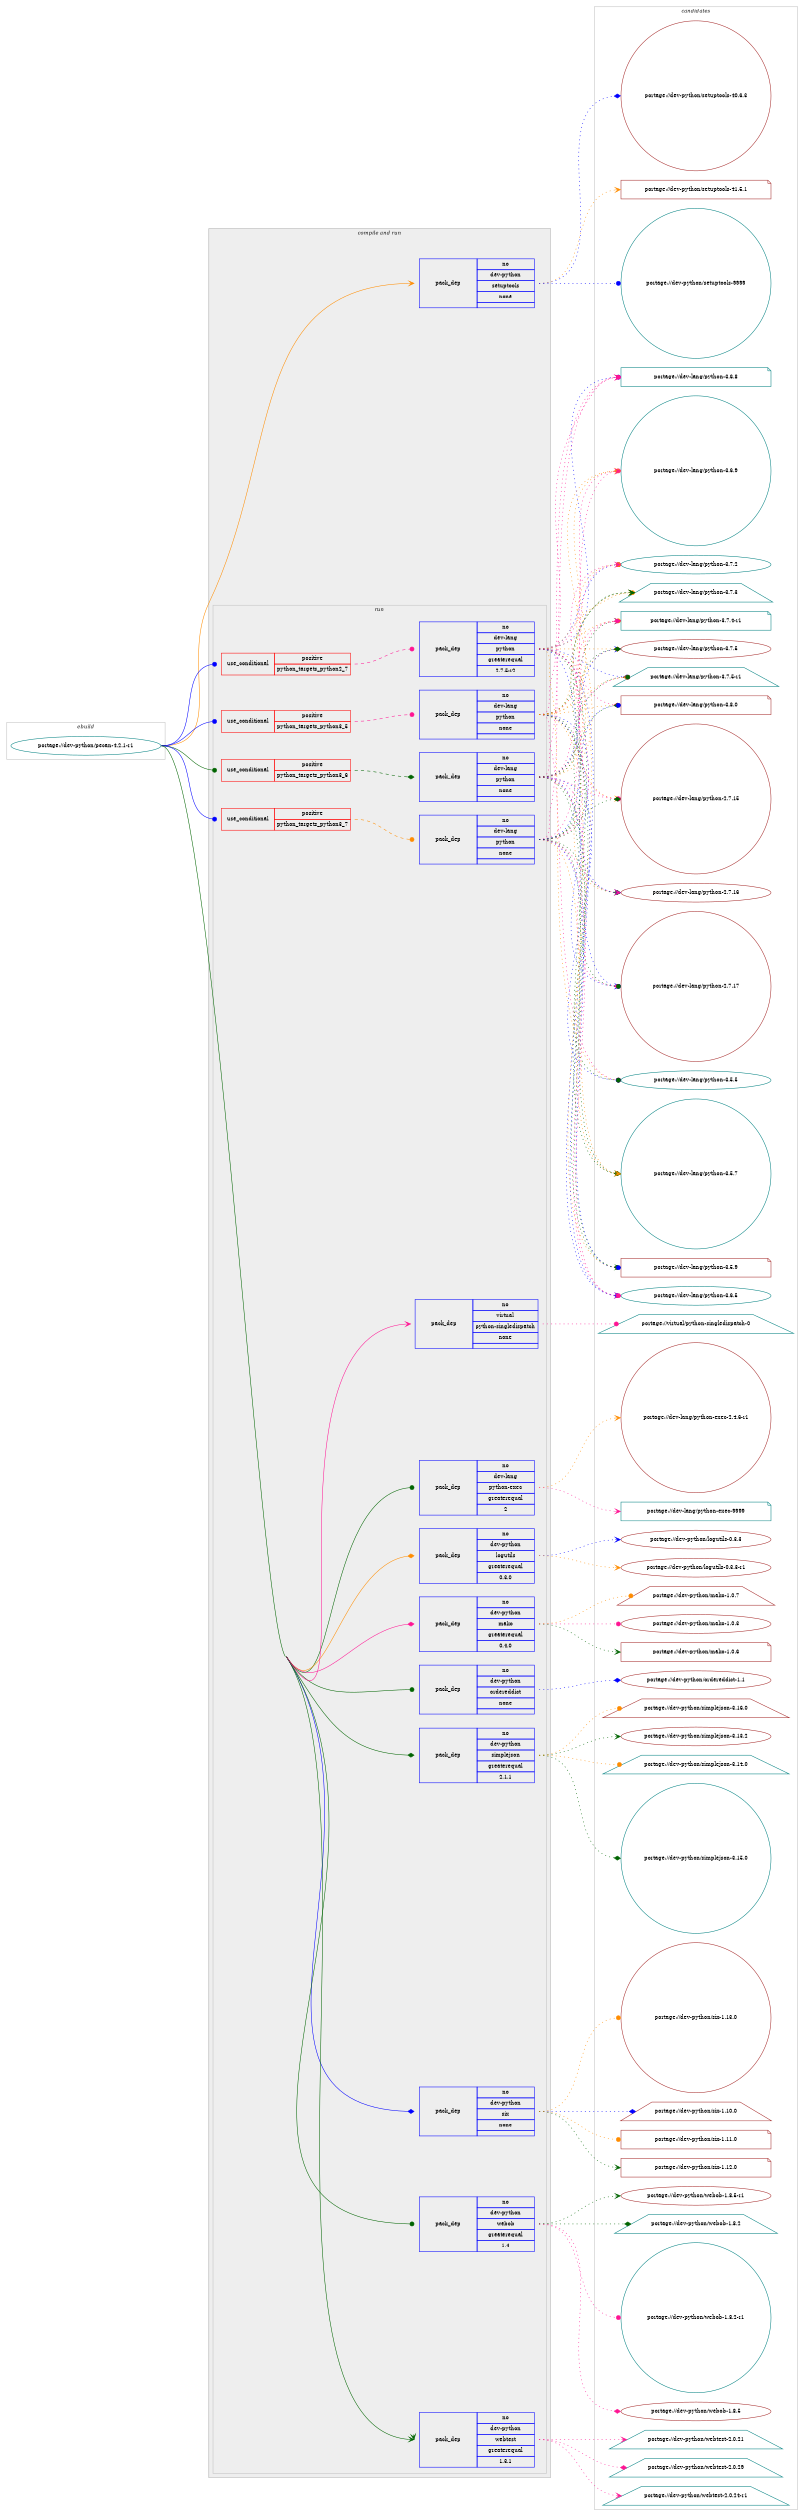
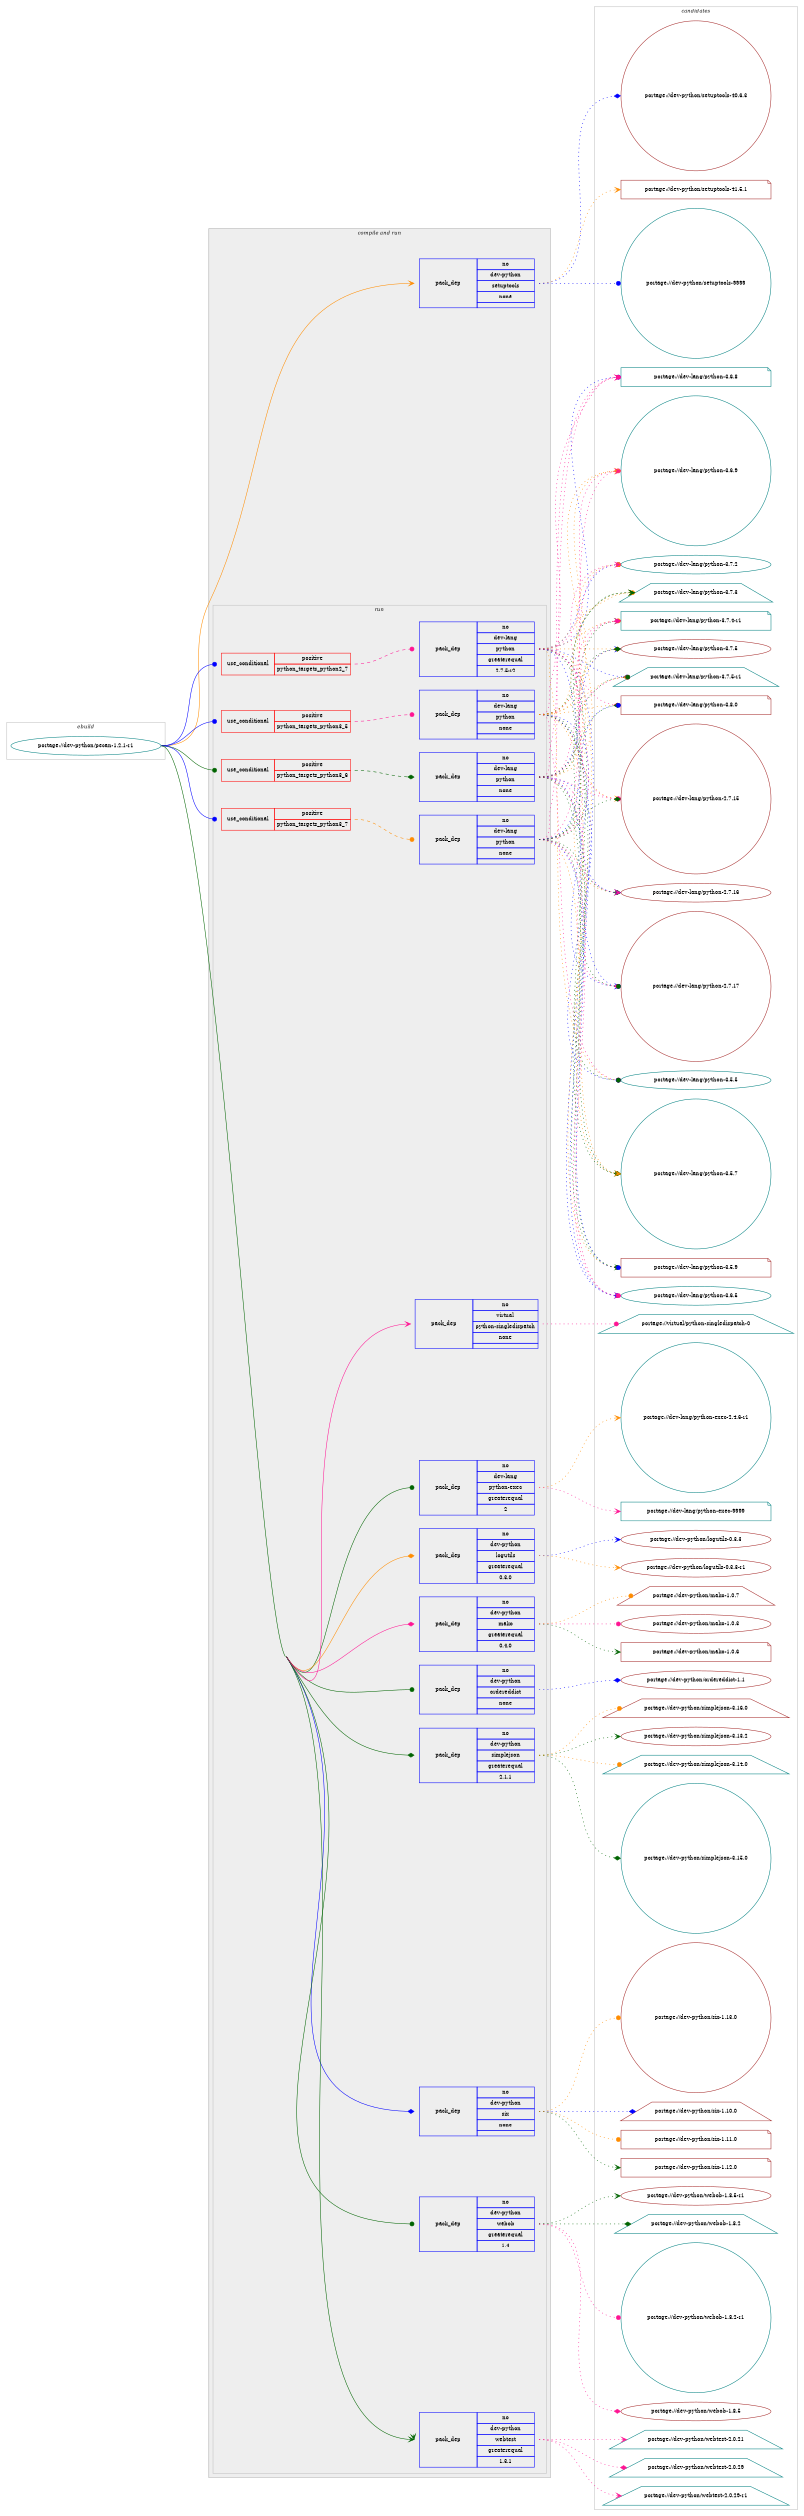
  digraph {
    compound=true
    concentrate=true
    fontname="DejaVu Serif"
    fontsize=10
    newrank=true
    rankdir=LR
    ranksep=1.5
    node [color=brown fontname="DejaVu Serif" fontsize=10 shape=none]
    edge [arrowhead=dot color=deeppink fontname="DejaVu Serif" headport=w style=dotted tailport=e weight=100]
-   n1 [color=teal label="portage://dev-python/pecan-4.2.1-r1" shape=ellipse width=4]
+   n1 [color=teal label="portage://dev-python/pecan-1.2.1-r1" shape=ellipse width=4]
    n2 [color=blue label=<<TABLE BORDER="0" CELLBORDER="1" CELLSPACING="0" CELLPADDING="4" WIDTH="220"><TR><TD ROWSPAN="6" CELLPADDING="30">pack_dep</TD></TR><TR><TD WIDTH="110">no</TD></TR><TR><TD>dev-python</TD></TR><TR><TD>setuptools</TD></TR><TR><TD>none</TD></TR><TR><TD></TD></TR></TABLE>>]
    n3 [color=blue label=<<TABLE BORDER="0" CELLBORDER="1" CELLSPACING="0" CELLPADDING="4" WIDTH="220"><TR><TD ROWSPAN="6" CELLPADDING="30">pack_dep</TD></TR><TR><TD WIDTH="110">no</TD></TR><TR><TD>dev-lang</TD></TR><TR><TD>python</TD></TR><TR><TD>greaterequal</TD></TR><TR><TD>2.7.5-r2</TD></TR></TABLE>>]
    n4 [color=red label=<<TABLE BORDER="0" CELLBORDER="1" CELLSPACING="0" CELLPADDING="4"><TR><TD ROWSPAN="3" CELLPADDING="10">use_conditional</TD></TR><TR><TD>positive</TD></TR><TR><TD>python_targets_python2_7</TD></TR></TABLE>>]
    n5 [color=blue label=<<TABLE BORDER="0" CELLBORDER="1" CELLSPACING="0" CELLPADDING="4" WIDTH="220"><TR><TD ROWSPAN="6" CELLPADDING="30">pack_dep</TD></TR><TR><TD WIDTH="110">no</TD></TR><TR><TD>dev-lang</TD></TR><TR><TD>python</TD></TR><TR><TD>none</TD></TR><TR><TD></TD></TR></TABLE>>]
    n6 [color=red label=<<TABLE BORDER="0" CELLBORDER="1" CELLSPACING="0" CELLPADDING="4"><TR><TD ROWSPAN="3" CELLPADDING="10">use_conditional</TD></TR><TR><TD>positive</TD></TR><TR><TD>python_targets_python3_5</TD></TR></TABLE>>]
    n7 [color=blue label=<<TABLE BORDER="0" CELLBORDER="1" CELLSPACING="0" CELLPADDING="4" WIDTH="220"><TR><TD ROWSPAN="6" CELLPADDING="30">pack_dep</TD></TR><TR><TD WIDTH="110">no</TD></TR><TR><TD>dev-lang</TD></TR><TR><TD>python</TD></TR><TR><TD>none</TD></TR><TR><TD></TD></TR></TABLE>>]
    n8 [color=red label=<<TABLE BORDER="0" CELLBORDER="1" CELLSPACING="0" CELLPADDING="4"><TR><TD ROWSPAN="3" CELLPADDING="10">use_conditional</TD></TR><TR><TD>positive</TD></TR><TR><TD>python_targets_python3_6</TD></TR></TABLE>>]
    n9 [color=blue label=<<TABLE BORDER="0" CELLBORDER="1" CELLSPACING="0" CELLPADDING="4" WIDTH="220"><TR><TD ROWSPAN="6" CELLPADDING="30">pack_dep</TD></TR><TR><TD WIDTH="110">no</TD></TR><TR><TD>dev-lang</TD></TR><TR><TD>python</TD></TR><TR><TD>none</TD></TR><TR><TD></TD></TR></TABLE>>]
    n10 [color=red label=<<TABLE BORDER="0" CELLBORDER="1" CELLSPACING="0" CELLPADDING="4"><TR><TD ROWSPAN="3" CELLPADDING="10">use_conditional</TD></TR><TR><TD>positive</TD></TR><TR><TD>python_targets_python3_7</TD></TR></TABLE>>]
    n11 [color=blue label=<<TABLE BORDER="0" CELLBORDER="1" CELLSPACING="0" CELLPADDING="4" WIDTH="220"><TR><TD ROWSPAN="6" CELLPADDING="30">pack_dep</TD></TR><TR><TD WIDTH="110">no</TD></TR><TR><TD>dev-lang</TD></TR><TR><TD>python-exec</TD></TR><TR><TD>greaterequal</TD></TR><TR><TD>2</TD></TR></TABLE>>]
    n12 [color=blue label=<<TABLE BORDER="0" CELLBORDER="1" CELLSPACING="0" CELLPADDING="4" WIDTH="220"><TR><TD ROWSPAN="6" CELLPADDING="30">pack_dep</TD></TR><TR><TD WIDTH="110">no</TD></TR><TR><TD>dev-python</TD></TR><TR><TD>logutils</TD></TR><TR><TD>greaterequal</TD></TR><TR><TD>0.3.0</TD></TR></TABLE>>]
    n13 [color=blue label=<<TABLE BORDER="0" CELLBORDER="1" CELLSPACING="0" CELLPADDING="4" WIDTH="220"><TR><TD ROWSPAN="6" CELLPADDING="30">pack_dep</TD></TR><TR><TD WIDTH="110">no</TD></TR><TR><TD>dev-python</TD></TR><TR><TD>mako</TD></TR><TR><TD>greaterequal</TD></TR><TR><TD>0.4.0</TD></TR></TABLE>>]
    n14 [color=blue label=<<TABLE BORDER="0" CELLBORDER="1" CELLSPACING="0" CELLPADDING="4" WIDTH="220"><TR><TD ROWSPAN="6" CELLPADDING="30">pack_dep</TD></TR><TR><TD WIDTH="110">no</TD></TR><TR><TD>dev-python</TD></TR><TR><TD>ordereddict</TD></TR><TR><TD>none</TD></TR><TR><TD></TD></TR></TABLE>>]
    n15 [color=blue label=<<TABLE BORDER="0" CELLBORDER="1" CELLSPACING="0" CELLPADDING="4" WIDTH="220"><TR><TD ROWSPAN="6" CELLPADDING="30">pack_dep</TD></TR><TR><TD WIDTH="110">no</TD></TR><TR><TD>dev-python</TD></TR><TR><TD>simplejson</TD></TR><TR><TD>greaterequal</TD></TR><TR><TD>2.1.1</TD></TR></TABLE>>]
    n16 [color=blue label=<<TABLE BORDER="0" CELLBORDER="1" CELLSPACING="0" CELLPADDING="4" WIDTH="220"><TR><TD ROWSPAN="6" CELLPADDING="30">pack_dep</TD></TR><TR><TD WIDTH="110">no</TD></TR><TR><TD>dev-python</TD></TR><TR><TD>six</TD></TR><TR><TD>none</TD></TR><TR><TD></TD></TR></TABLE>>]
    n17 [color=blue label=<<TABLE BORDER="0" CELLBORDER="1" CELLSPACING="0" CELLPADDING="4" WIDTH="220"><TR><TD ROWSPAN="6" CELLPADDING="30">pack_dep</TD></TR><TR><TD WIDTH="110">no</TD></TR><TR><TD>dev-python</TD></TR><TR><TD>webob</TD></TR><TR><TD>greaterequal</TD></TR><TR><TD>1.4</TD></TR></TABLE>>]
    n18 [color=blue label=<<TABLE BORDER="0" CELLBORDER="1" CELLSPACING="0" CELLPADDING="4" WIDTH="220"><TR><TD ROWSPAN="6" CELLPADDING="30">pack_dep</TD></TR><TR><TD WIDTH="110">no</TD></TR><TR><TD>dev-python</TD></TR><TR><TD>webtest</TD></TR><TR><TD>greaterequal</TD></TR><TR><TD>1.3.1</TD></TR></TABLE>>]
    n19 [color=blue label=<<TABLE BORDER="0" CELLBORDER="1" CELLSPACING="0" CELLPADDING="4" WIDTH="220"><TR><TD ROWSPAN="6" CELLPADDING="30">pack_dep</TD></TR><TR><TD WIDTH="110">no</TD></TR><TR><TD>virtual</TD></TR><TR><TD>python-singledispatch</TD></TR><TR><TD>none</TD></TR><TR><TD></TD></TR></TABLE>>]
    n20 [label="portage://dev-python/setuptools-40.6.3" shape=circle width=4]
    n21 [label="portage://dev-python/setuptools-41.5.1" shape=note width=4]
    n22 [color=teal label="portage://dev-python/setuptools-9999" shape=circle width=4]
    n23 [label="portage://dev-lang/python-2.7.15" shape=circle width=4]
    n24 [label="portage://dev-lang/python-2.7.16" shape=ellipse width=4]
    n25 [label="portage://dev-lang/python-2.7.17" shape=circle width=4]
    n26 [color=teal label="portage://dev-lang/python-3.5.5" shape=ellipse width=4]
    n27 [color=teal label="portage://dev-lang/python-3.5.7" shape=circle width=4]
    n28 [label="portage://dev-lang/python-3.5.9" shape=note width=4]
    n29 [color=teal label="portage://dev-lang/python-3.6.5" shape=ellipse width=4]
    n30 [color=teal label="portage://dev-lang/python-3.6.8" shape=note width=4]
    n31 [color=teal label="portage://dev-lang/python-3.6.9" shape=circle width=4]
    n32 [color=teal label="portage://dev-lang/python-3.7.2" shape=ellipse width=4]
    n33 [color=teal label="portage://dev-lang/python-3.7.3" shape=trapezium width=4]
    n34 [color=teal label="portage://dev-lang/python-3.7.4-r1" shape=note width=4]
    n35 [label="portage://dev-lang/python-3.7.5" shape=ellipse width=4]
    n36 [color=teal label="portage://dev-lang/python-3.7.5-r1" shape=trapezium width=4]
    n37 [label="portage://dev-lang/python-3.8.0" shape=note width=4]
    n38 [label="portage://dev-python/mako-1.0.3" shape=ellipse width=4]
    n39 [label="portage://dev-python/mako-1.0.6" shape=note width=4]
    n40 [label="portage://dev-python/mako-1.0.7" shape=trapezium width=4]
-   n41 [label="portage://dev-lang/python-exec-2.4.6-r1" shape=circle width=4]
+   n41 [color=teal label="portage://dev-lang/python-exec-2.4.6-r1" shape=circle width=4]
    n42 [color=teal label="portage://dev-lang/python-exec-9999" shape=note width=4]
    n43 [label="portage://dev-python/logutils-0.3.3" shape=ellipse width=4]
    n44 [label="portage://dev-python/logutils-0.3.3-r1" shape=ellipse width=4]
    n45 [label="portage://dev-python/ordereddict-1.1" shape=ellipse width=4]
    n46 [label="portage://dev-python/simplejson-3.13.2" shape=ellipse width=4]
    n47 [color=teal label="portage://dev-python/simplejson-3.14.0" shape=trapezium width=4]
    n48 [color=teal label="portage://dev-python/simplejson-3.15.0" shape=circle width=4]
    n49 [label="portage://dev-python/simplejson-3.16.0" shape=trapezium width=4]
    n50 [label="portage://dev-python/six-1.10.0" shape=trapezium width=4]
    n51 [label="portage://dev-python/six-1.11.0" shape=note width=4]
    n52 [label="portage://dev-python/six-1.12.0" shape=note width=4]
    n53 [label="portage://dev-python/six-1.13.0" shape=circle width=4]
    n54 [color=teal label="portage://dev-python/webob-1.8.2" shape=trapezium width=4]
    n55 [color=teal label="portage://dev-python/webob-1.8.2-r1" shape=circle width=4]
    n56 [label="portage://dev-python/webob-1.8.5" shape=ellipse width=4]
    n57 [label="portage://dev-python/webob-1.8.5-r1" shape=ellipse width=4]
    n58 [color=teal label="portage://dev-python/webtest-2.0.21" shape=trapezium width=4]
    n59 [color=teal label="portage://dev-python/webtest-2.0.29" shape=trapezium width=4]
-   n60 [color=teal label="portage://dev-python/webtest-2.0.24-r1" shape=trapezium width=4]
+   n60 [color=teal label="portage://dev-python/webtest-2.0.29-r1" shape=trapezium width=4]
    n61 [color=teal label="portage://virtual/python-singledispatch-0" shape=trapezium width=4]
    subgraph cluster_1 {
      color=gray
      label=<<i>ebuild</i>>
      rank=same
      n1
    }
    subgraph cluster_2 {
      color=gray
      label=<<i>dependencies</i>>
      subgraph cluster_3 {
        color=gray
        fillcolor="#eeeeee"
        label=<<i>compile</i>>
        style=filled
        subgraph sub_4 {
          color=gray
          fillcolor="#eeeeee"
          label=<<i>compile</i>>
          style=filled
          n2
        }
      }
      subgraph cluster_5 {
        color=gray
        fillcolor="#eeeeee"
        label=<<i>compile and run</i>>
        style=filled
      }
      subgraph cluster_6 {
        color=gray
        fillcolor="#eeeeee"
        label=<<i>run</i>>
        style=filled
        subgraph sub_7 {
          color=gray
          fillcolor="#eeeeee"
          label=<<i>run</i>>
          style=filled
          n4
          subgraph sub_8 {
            color=gray
            fillcolor="#eeeeee"
            label=<<i>run</i>>
            style=filled
            n3
          }
        }
        subgraph sub_9 {
          color=gray
          fillcolor="#eeeeee"
          label=<<i>run</i>>
          style=filled
          n6
          subgraph sub_10 {
            color=gray
            fillcolor="#eeeeee"
            label=<<i>run</i>>
            style=filled
            n5
          }
        }
        subgraph sub_11 {
          color=gray
          fillcolor="#eeeeee"
          label=<<i>run</i>>
          style=filled
          n8
          subgraph sub_12 {
            color=gray
            fillcolor="#eeeeee"
            label=<<i>run</i>>
            style=filled
            n7
          }
        }
        subgraph sub_13 {
          color=gray
          fillcolor="#eeeeee"
          label=<<i>run</i>>
          style=filled
          n10
          subgraph sub_14 {
            color=gray
            fillcolor="#eeeeee"
            label=<<i>run</i>>
            style=filled
            n9
          }
        }
        subgraph sub_15 {
          color=gray
          fillcolor="#eeeeee"
          label=<<i>run</i>>
          style=filled
          n11
        }
        subgraph sub_16 {
          color=gray
          fillcolor="#eeeeee"
          label=<<i>run</i>>
          style=filled
          n12
        }
        subgraph sub_17 {
          color=gray
          fillcolor="#eeeeee"
          label=<<i>run</i>>
          style=filled
          n13
        }
        subgraph sub_18 {
          color=gray
          fillcolor="#eeeeee"
          label=<<i>run</i>>
          style=filled
          n14
        }
        subgraph sub_19 {
          color=gray
          fillcolor="#eeeeee"
          label=<<i>run</i>>
          style=filled
          n15
        }
        subgraph sub_20 {
          color=gray
          fillcolor="#eeeeee"
          label=<<i>run</i>>
          style=filled
          n16
        }
        subgraph sub_21 {
          color=gray
          fillcolor="#eeeeee"
          label=<<i>run</i>>
          style=filled
          n17
        }
        subgraph sub_22 {
          color=gray
          fillcolor="#eeeeee"
          label=<<i>run</i>>
          style=filled
          n18
        }
        subgraph sub_23 {
          color=gray
          fillcolor="#eeeeee"
          label=<<i>run</i>>
          style=filled
          n19
        }
      }
    }
    subgraph cluster_24 {
      color=gray
      label=<<i>candidates</i>>
      rank=same
      subgraph sub_25 {
        color=black
        label=<<i>candidates</i>>
        nodesep=1
        rank=same
        n20
        n21
        n22
      }
      subgraph sub_26 {
        color=black
        label=<<i>candidates</i>>
        nodesep=1
        rank=same
        n23
        n24
        n25
        n26
        n27
        n28
        n29
        n30
        n31
        n32
        n33
        n34
        n35
        n36
        n37
      }
      subgraph sub_27 {
        color=black
        label=<<i>candidates</i>>
        nodesep=1
        rank=same
        n23
        n24
        n25
        n26
        n27
        n28
        n29
        n30
        n31
        n32
        n33
        n34
        n35
        n36
        n37
      }
      subgraph sub_28 {
        color=black
        label=<<i>candidates</i>>
        nodesep=1
        rank=same
        n23
        n24
        n25
        n26
        n27
        n28
        n29
        n30
        n31
        n32
        n33
        n34
        n35
        n36
        n37
      }
      subgraph sub_29 {
        color=black
        label=<<i>candidates</i>>
        nodesep=1
        rank=same
        n23
        n24
        n25
        n26
        n27
        n28
        n29
        n30
        n31
        n32
        n33
        n34
        n35
        n36
        n37
      }
      subgraph sub_30 {
        color=black
        label=<<i>candidates</i>>
        nodesep=1
        rank=same
        n38
        n39
        n40
      }
      subgraph sub_31 {
        color=black
        label=<<i>candidates</i>>
        nodesep=1
        rank=same
        n41
        n42
      }
      subgraph sub_32 {
        color=black
        label=<<i>candidates</i>>
        nodesep=1
        rank=same
        n43
        n44
      }
      subgraph sub_33 {
        color=black
        label=<<i>candidates</i>>
        nodesep=1
        rank=same
        n45
      }
      subgraph sub_34 {
        color=black
        label=<<i>candidates</i>>
        nodesep=1
        rank=same
        n46
        n47
        n48
        n49
      }
      subgraph sub_35 {
        color=black
        label=<<i>candidates</i>>
        nodesep=1
        rank=same
        n50
        n51
        n52
        n53
      }
      subgraph sub_36 {
        color=black
        label=<<i>candidates</i>>
        nodesep=1
        rank=same
        n54
        n55
        n56
        n57
      }
      subgraph sub_37 {
        color=black
        label=<<i>candidates</i>>
        nodesep=1
        rank=same
        n58
        n59
        n60
      }
      subgraph sub_38 {
        color=black
        label=<<i>candidates</i>>
        nodesep=1
        rank=same
        n61
      }
    }
    n1 -> n2 [arrowhead=vee color=darkorange style=solid weight=20]
    n1 -> n4 [color=blue style=solid weight=20]
    n1 -> n6 [color=blue style=solid weight=20]
    n1 -> n8 [color=darkgreen style=solid weight=20]
    n1 -> n10 [color=blue style=solid weight=20]
    n1 -> n11 [color=darkgreen style=solid weight=20]
    n1 -> n12 [arrowhead=diamond color=darkorange style=solid weight=20]
    n1 -> n13 [arrowhead=diamond style=solid weight=20]
    n1 -> n14 [color=darkgreen style=solid weight=20]
    n1 -> n15 [arrowhead=diamond color=darkgreen style=solid weight=20]
    n1 -> n16 [arrowhead=diamond color=blue style=solid weight=20]
    n1 -> n17 [color=darkgreen style=solid weight=20]
    n1 -> n18 [arrowhead=vee color=darkgreen style=solid weight=20]
    n1 -> n19 [arrowhead=vee style=solid weight=20]
    n2 -> n20 [arrowhead=diamond color=blue]
    n2 -> n21 [arrowhead=vee color=darkorange]
    n2 -> n22 [color=blue]
    n3 -> n23
    n3 -> n24 [arrowhead=vee color=darkorange]
    n3 -> n25 [color=blue]
    n3 -> n26 [color=darkorange]
    n3 -> n27 [arrowhead=vee color=darkgreen]
    n3 -> n28 [arrowhead=diamond color=darkorange]
    n3 -> n29 [arrowhead=diamond color=blue]
    n3 -> n30 [color=blue]
    n3 -> n31
    n3 -> n32 [color=blue]
    n3 -> n33 [arrowhead=vee color=darkorange]
    n3 -> n34 [color=darkorange]
    n3 -> n35 [arrowhead=diamond color=darkorange]
    n3 -> n36 [arrowhead=diamond color=blue]
    n3 -> n37 [arrowhead=diamond]
    n4 -> n3 [style=dashed weight=20]
    n5 -> n23 [arrowhead=vee color=darkorange]
    n5 -> n24 [arrowhead=diamond color=darkgreen]
    n5 -> n25 [arrowhead=vee color=blue]
    n5 -> n26
    n5 -> n27 [arrowhead=diamond color=darkorange]
    n5 -> n28 [arrowhead=vee color=darkgreen]
    n5 -> n29 [arrowhead=vee color=blue]
    n5 -> n30
    n5 -> n31 [arrowhead=diamond color=darkorange]
    n5 -> n32
    n5 -> n33 [color=darkorange]
    n5 -> n34 [arrowhead=vee color=darkgreen]
    n5 -> n35 [arrowhead=diamond color=darkorange]
    n5 -> n36 [arrowhead=diamond color=darkorange]
    n5 -> n37 [arrowhead=diamond color=darkorange]
    n6 -> n5 [style=dashed weight=20]
    n7 -> n23
    n7 -> n24 [arrowhead=vee color=blue]
    n7 -> n25 [arrowhead=diamond]
    n7 -> n26 [color=blue]
    n7 -> n27 [arrowhead=diamond color=darkgreen]
    n7 -> n28 [arrowhead=diamond color=darkgreen]
    n7 -> n29
    n7 -> n30 [arrowhead=vee]
    n7 -> n31 [arrowhead=vee color=darkorange]
    n7 -> n32 [color=darkorange]
    n7 -> n33 [arrowhead=vee color=darkgreen]
    n7 -> n34 [arrowhead=diamond]
    n7 -> n35 [arrowhead=vee color=blue]
    n7 -> n36
    n7 -> n37 [arrowhead=diamond color=darkgreen]
    n8 -> n7 [arrowhead=diamond color=darkgreen style=dashed weight=20]
    n9 -> n23 [arrowhead=diamond color=darkgreen]
    n9 -> n24 [arrowhead=vee]
    n9 -> n25 [color=darkgreen]
    n9 -> n26 [color=darkgreen]
    n9 -> n27 [arrowhead=vee color=darkorange]
    n9 -> n28 [color=blue]
    n9 -> n29 [arrowhead=vee]
    n9 -> n30 [arrowhead=vee]
    n9 -> n31 [arrowhead=vee]
    n9 -> n32 [arrowhead=vee]
    n9 -> n33 [arrowhead=vee color=darkgreen]
    n9 -> n34 [arrowhead=vee]
    n9 -> n35 [arrowhead=diamond color=darkgreen]
    n9 -> n36 [color=darkgreen]
    n9 -> n37 [color=blue]
    n10 -> n9 [color=darkorange style=dashed weight=20]
    n11 -> n41 [arrowhead=vee color=darkorange]
    n11 -> n42 [arrowhead=vee]
    n12 -> n43 [arrowhead=vee color=blue]
    n12 -> n44 [arrowhead=vee color=darkorange]
    n13 -> n38
    n13 -> n39 [arrowhead=vee color=darkgreen]
    n13 -> n40 [color=darkorange]
    n14 -> n45 [arrowhead=diamond color=blue]
    n15 -> n46 [arrowhead=vee color=darkgreen]
    n15 -> n47 [color=darkorange]
    n15 -> n48 [arrowhead=diamond color=darkgreen]
    n15 -> n49 [color=darkorange]
    n16 -> n50 [arrowhead=diamond color=blue]
    n16 -> n51 [color=darkorange]
    n16 -> n52 [arrowhead=vee color=darkgreen]
    n16 -> n53 [color=darkorange]
    n17 -> n54 [arrowhead=diamond color=darkgreen]
    n17 -> n55
    n17 -> n56 [arrowhead=diamond]
    n17 -> n57 [arrowhead=vee color=darkgreen]
    n18 -> n58 [arrowhead=vee]
    n18 -> n59 [arrowhead=diamond]
    n18 -> n60 [arrowhead=vee]
    n19 -> n61
  }
